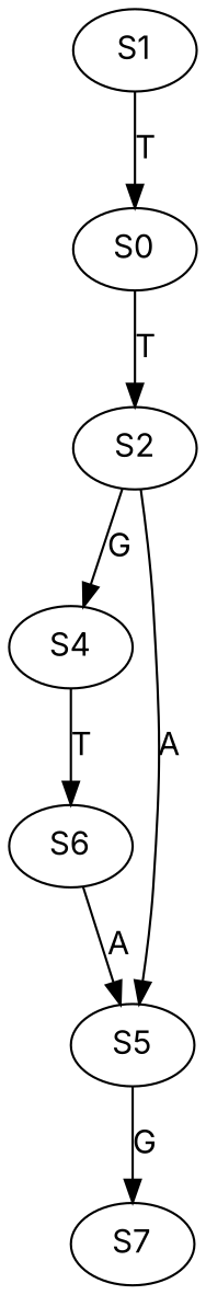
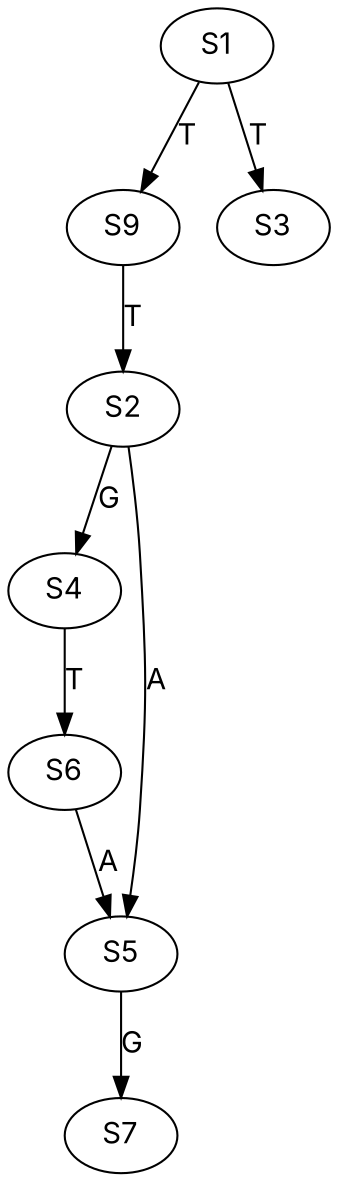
  strict digraph {
    fontname=Inter
    node [fontname=Inter]
    edge [fontname=Inter]
-   S0
+   S0 [label=S9]
    S2
    S1
+   S3
    S4
    S5
    S6
    S7
    S0 -> S2 [label=T]
    S2 -> S4 [label=G]
    S2 -> S5 [label=A]
    S1 -> S0 [label=T]
+   S1 -> S3 [label=T]
    S4 -> S6 [label=T]
    S5 -> S7 [label=G]
    S6 -> S5 [label=A]
  }
